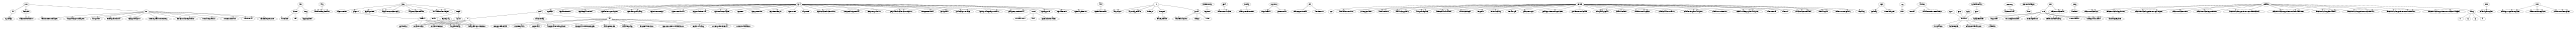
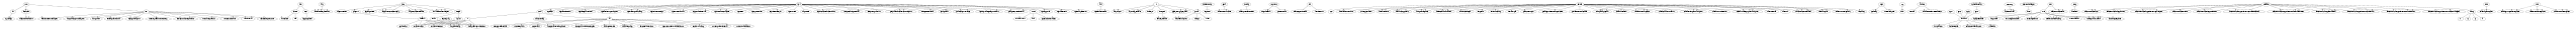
  graph {
    splines=true
    abi
    vsyscall32
    root
    fscache
    vm
    object_max_active
    admin_reserve_kbytes
    dirty_background_bytes
    dirty_ratio
    extfrag_threshold
    legacy_va_layout
    memory_failure_recovery
    mmap_rnd_compat_bits
    oom_dump_tasks
    overcommit_ratio
    stat_interval
    vfs_cache_pressure
    cdrom
    autoclose
    info
    dev
-   scsi [label=msg]
+   scsi
    logging_level
    i915
    oa_max_sample_rate
    default
    anycast_delay
    delay_first_probe_time
    gc_thresh2
    mcast_solicit
    retrans_time_ms
    parport
    raid
    speed_limit_max
    fs
    "aio-max-nr"
    "dir-notify-enable"
    "inode-nr"
    nr_open
+   "pipe-user-pages-hard"
    quota
    "leases-enable"
    allocated_dquots
    lookups
    writes
    binfmt_misc
    register
    epoll
    max_user_watches
    inotify
    max_queued_events
    mqueue
    msg_default
    queues_max
    nfs
    nfs_congestion_kb
    nlm_timeout
    kernel
    acct
    bootloader_version
    core_pipe_limit
    domainname
    hardlockup_panic
    hung_task_panic
    kexec_load_disabled
    max_lock_depth
    msgmax
    nmi_watchdog
    overflowgid
    panic_on_oops
    perf_cpu_time_max_percent
    perf_event_mlock_kb
    "print-fatal-signals"
    n74 [label=child_ratelimit]
    randomize_va_space
    sched_child_runs_first
    sched_min_granularity_ns
    sched_rt_runtime_us
    sched_wakeup_granularity_ns
    shm_next_id
    shmmni
    stack_tracer_enabled
    "threads-max"
    unknown_nmi_panic
    watchdog
    keys
    gc_delay
    root_maxbytes
    pty
    max
    random
    boot_id
    urandom_min_reseed_secs
    cpu0
    domain0
    busy_factor
    forkexec_idx
    max_newidle_lb_cost
    wake_idx
    sched_domain
    cpu1
    cpu2
    cpu3
    seccomp
    actions_avail
    usermodehelper
    bset
    core
    bpf_jit_enable
    busy_read
    dev_weight_tx_bias
    message_burst
    netdev_max_backlog
    rmem_default
    tstamp_allow_data
    xfrm_acq_expires
    net
    nf_conntrack_max
    ipv4
    cipso_cache_bucket_size
    conf
    icmp_echo_ignore_all
    icmp_msgs_burst
    igmp_link_local_mcast_reports
    inet_peer_maxttl
    ip_dynaddr
    ip_local_port_range
    ip_unprivileged_port_start
    ipfrag_secret_interval
    route
    tcp_app_win
    tcp_base_mss
    tcp_early_demux
    tcp_fack
    tcp_fin_timeout
    tcp_keepalive_intvl
    tcp_limit_output_bytes
    tcp_max_syn_backlog
    tcp_min_tso_segs
    tcp_notsent_lowat
    tcp_probe_interval
    tcp_retrans_collapse
    tcp_rmem
    tcp_syn_retries
    tcp_timestamps
    tcp_wmem
    udp_mem
    all
    lo
    ndisc_notify
    flush
    gc_min_interval_ms
    min_adv_mss
    accept_dad
    accept_ra_min_hop_limit
    accept_ra_rt_info_min_plen
    addr_gen_mode
    disable_policy
    force_mld_version
    ignore_routes_with_linkdown
    mc_forwarding
    router_probe_interval
    router_solicitations
    temp_prefered_lft
    use_tempaddr
    bond0
    enp0s31f6
    wlp4s0
    neigh
    ipv6
    anycast_src_echo_reply
    calipso_cache_enable
    flowlabel_state_ranges
    idgen_retries
    ip6frag_time
    icmp
    ratelimit
    netfilter
    nf_conntrack_acct
    nf_conntrack_dccp_loose
    nf_conntrack_dccp_timeout_partopen
    nf_conntrack_events
    nf_conntrack_icmp_timeout
    nf_conntrack_sctp_timeout_cookie_echoed
    nf_conntrack_sctp_timeout_heartbeat_sent
    nf_conntrack_tcp_be_liberal
    nf_conntrack_tcp_timeout_close_wait
    nf_conntrack_tcp_timeout_max_retrans
    nf_conntrack_tcp_timeout_unacknowledged
    nf_log
    0
    12
    5
    9
    unix
    max_dgram_qlen
    user
    max_cgroup_namespaces
    max_mnt_namespaces
    max_uts_namespaces
    abi -- vsyscall32
    root -- abi
    root -- fscache
    root -- vm
    fscache -- object_max_active
    vm -- admin_reserve_kbytes
    vm -- dirty_background_bytes
    vm -- dirty_ratio
    vm -- extfrag_threshold
    vm -- legacy_va_layout
    vm -- memory_failure_recovery
    vm -- mmap_rnd_compat_bits
    vm -- oom_dump_tasks
    vm -- overcommit_ratio
    vm -- stat_interval
    vm -- vfs_cache_pressure
    cdrom -- autoclose
    cdrom -- info
    dev -- cdrom
    dev -- scsi
    scsi -- logging_level
    i915 -- oa_max_sample_rate
    default -- anycast_delay
    default -- delay_first_probe_time
    default -- gc_thresh2
    default -- mcast_solicit
    default -- retrans_time_ms
    parport -- default
    raid -- speed_limit_max
    fs -- "aio-max-nr"
    fs -- "dir-notify-enable"
    fs -- "inode-nr"
    fs -- nr_open
+   fs -- "pipe-user-pages-hard"
    fs -- quota
    nr_open -- "leases-enable"
    quota -- allocated_dquots
    quota -- lookups
    quota -- writes
    binfmt_misc -- register
    epoll -- max_user_watches
    inotify -- max_queued_events
    mqueue -- msg_default
    mqueue -- queues_max
    nfs -- nfs_congestion_kb
    nfs -- nlm_timeout
    kernel -- acct
    kernel -- bootloader_version
    kernel -- core_pipe_limit
    kernel -- domainname
    kernel -- hardlockup_panic
    kernel -- hung_task_panic
    kernel -- kexec_load_disabled
    kernel -- max_lock_depth
    kernel -- msgmax
    kernel -- nmi_watchdog
    kernel -- overflowgid
    kernel -- panic_on_oops
    kernel -- perf_cpu_time_max_percent
    kernel -- perf_event_mlock_kb
    kernel -- "print-fatal-signals"
    kernel -- n74
    kernel -- randomize_va_space
    kernel -- sched_child_runs_first
    kernel -- sched_min_granularity_ns
    kernel -- sched_rt_runtime_us
    kernel -- sched_wakeup_granularity_ns
    kernel -- shm_next_id
    kernel -- shmmni
    kernel -- stack_tracer_enabled
    kernel -- "threads-max"
    kernel -- unknown_nmi_panic
    kernel -- watchdog
    keys -- gc_delay
    keys -- root_maxbytes
    pty -- max
    random -- boot_id
    random -- urandom_min_reseed_secs
    cpu0 -- domain0
    domain0 -- busy_factor
    domain0 -- forkexec_idx
    domain0 -- max_newidle_lb_cost
    domain0 -- wake_idx
    sched_domain -- cpu0
    cpu1 -- domain0
    cpu2 -- domain0
    cpu3 -- domain0
    seccomp -- actions_avail
    usermodehelper -- bset
    core -- bpf_jit_enable
    core -- busy_read
    core -- dev_weight_tx_bias
    core -- message_burst
    core -- netdev_max_backlog
    core -- rmem_default
    core -- tstamp_allow_data
    core -- xfrm_acq_expires
    net -- core
    net -- nf_conntrack_max
    ipv4 -- cipso_cache_bucket_size
    ipv4 -- conf
    ipv4 -- icmp_echo_ignore_all
    ipv4 -- icmp_msgs_burst
    ipv4 -- igmp_link_local_mcast_reports
    ipv4 -- inet_peer_maxttl
    ipv4 -- ip_dynaddr
    ipv4 -- ip_local_port_range
    ipv4 -- ip_unprivileged_port_start
    ipv4 -- ipfrag_secret_interval
    ipv4 -- route
    ipv4 -- tcp_app_win
    ipv4 -- tcp_base_mss
    ipv4 -- tcp_early_demux
    ipv4 -- tcp_fack
    ipv4 -- tcp_fin_timeout
    ipv4 -- tcp_keepalive_intvl
    ipv4 -- tcp_limit_output_bytes
    ipv4 -- tcp_max_syn_backlog
    ipv4 -- tcp_min_tso_segs
    ipv4 -- tcp_notsent_lowat
    ipv4 -- tcp_probe_interval
    ipv4 -- tcp_retrans_collapse
    ipv4 -- tcp_rmem
    ipv4 -- tcp_syn_retries
    ipv4 -- tcp_timestamps
    ipv4 -- tcp_wmem
    ipv4 -- udp_mem
    conf -- all
    conf -- lo
    conf -- ndisc_notify
    route -- flush
    route -- gc_min_interval_ms
    route -- min_adv_mss
    all -- accept_dad
    all -- accept_ra_min_hop_limit
    all -- accept_ra_rt_info_min_plen
    all -- addr_gen_mode
    all -- disable_policy
    all -- force_mld_version
    all -- ignore_routes_with_linkdown
    all -- mc_forwarding
    all -- router_probe_interval
    all -- router_solicitations
    all -- temp_prefered_lft
    all -- use_tempaddr
    lo -- anycast_delay
    lo -- delay_first_probe_time
    lo -- mcast_solicit
    lo -- retrans_time_ms
    bond0 -- anycast_delay
    bond0 -- delay_first_probe_time
    bond0 -- mcast_solicit
    bond0 -- retrans_time_ms
    enp0s31f6 -- anycast_delay
    enp0s31f6 -- delay_first_probe_time
    enp0s31f6 -- mcast_solicit
    enp0s31f6 -- retrans_time_ms
    wlp4s0 -- anycast_delay
    wlp4s0 -- delay_first_probe_time
    wlp4s0 -- mcast_solicit
    wlp4s0 -- retrans_time_ms
    neigh -- bond0
    neigh -- wlp4s0
    ipv6 -- neigh
    ipv6 -- anycast_src_echo_reply
    ipv6 -- calipso_cache_enable
    ipv6 -- flowlabel_state_ranges
    ipv6 -- idgen_retries
    ipv6 -- ip6frag_time
    icmp -- ratelimit
    netfilter -- nf_conntrack_acct
    netfilter -- nf_conntrack_dccp_loose
    netfilter -- nf_conntrack_dccp_timeout_partopen
    netfilter -- nf_conntrack_events
    netfilter -- nf_conntrack_icmp_timeout
    netfilter -- nf_conntrack_sctp_timeout_cookie_echoed
    netfilter -- nf_conntrack_sctp_timeout_heartbeat_sent
    netfilter -- nf_conntrack_tcp_be_liberal
    netfilter -- nf_conntrack_tcp_timeout_close_wait
    netfilter -- nf_conntrack_tcp_timeout_max_retrans
    netfilter -- nf_conntrack_tcp_timeout_unacknowledged
    netfilter -- nf_log
    nf_log -- 0
    nf_log -- 12
    nf_log -- 5
    nf_log -- 9
    unix -- max_dgram_qlen
    user -- max_cgroup_namespaces
    user -- max_mnt_namespaces
    user -- max_uts_namespaces
  }
